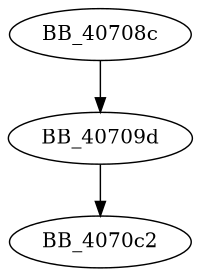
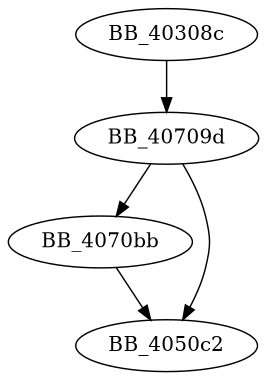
  digraph {
-   BB_40708c
+   BB_40708c [label=BB_40308c]
    BB_40709d
-   BB_4070c2
+   BB_4070bb
+   BB_4070c2 [label=BB_4050c2]
    BB_40708c -> BB_40709d
+   BB_40709d -> BB_4070bb
    BB_40709d -> BB_4070c2
+   BB_4070bb -> BB_4070c2
  }
